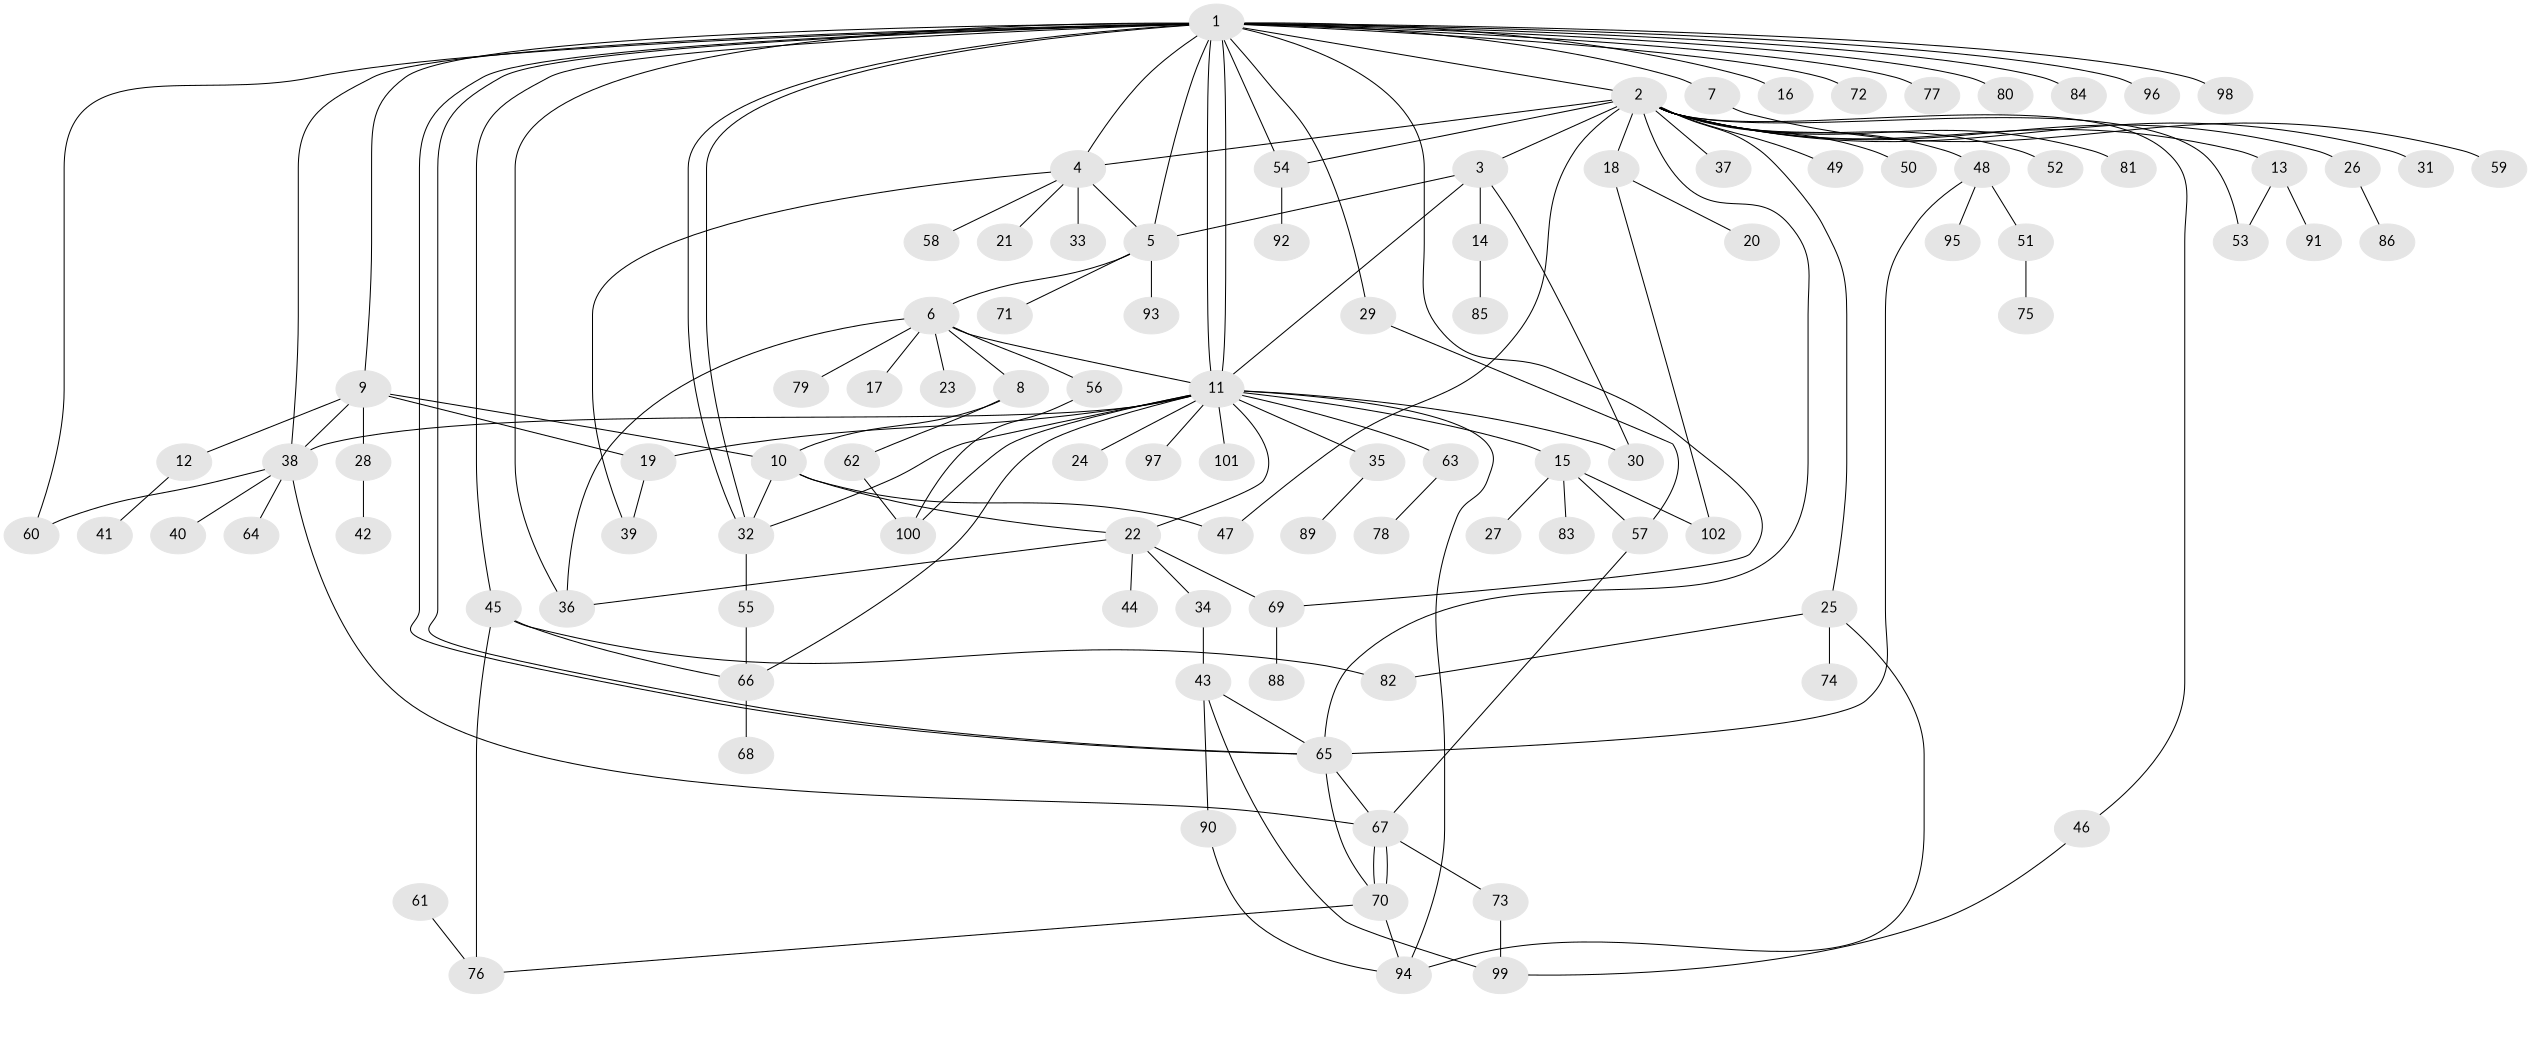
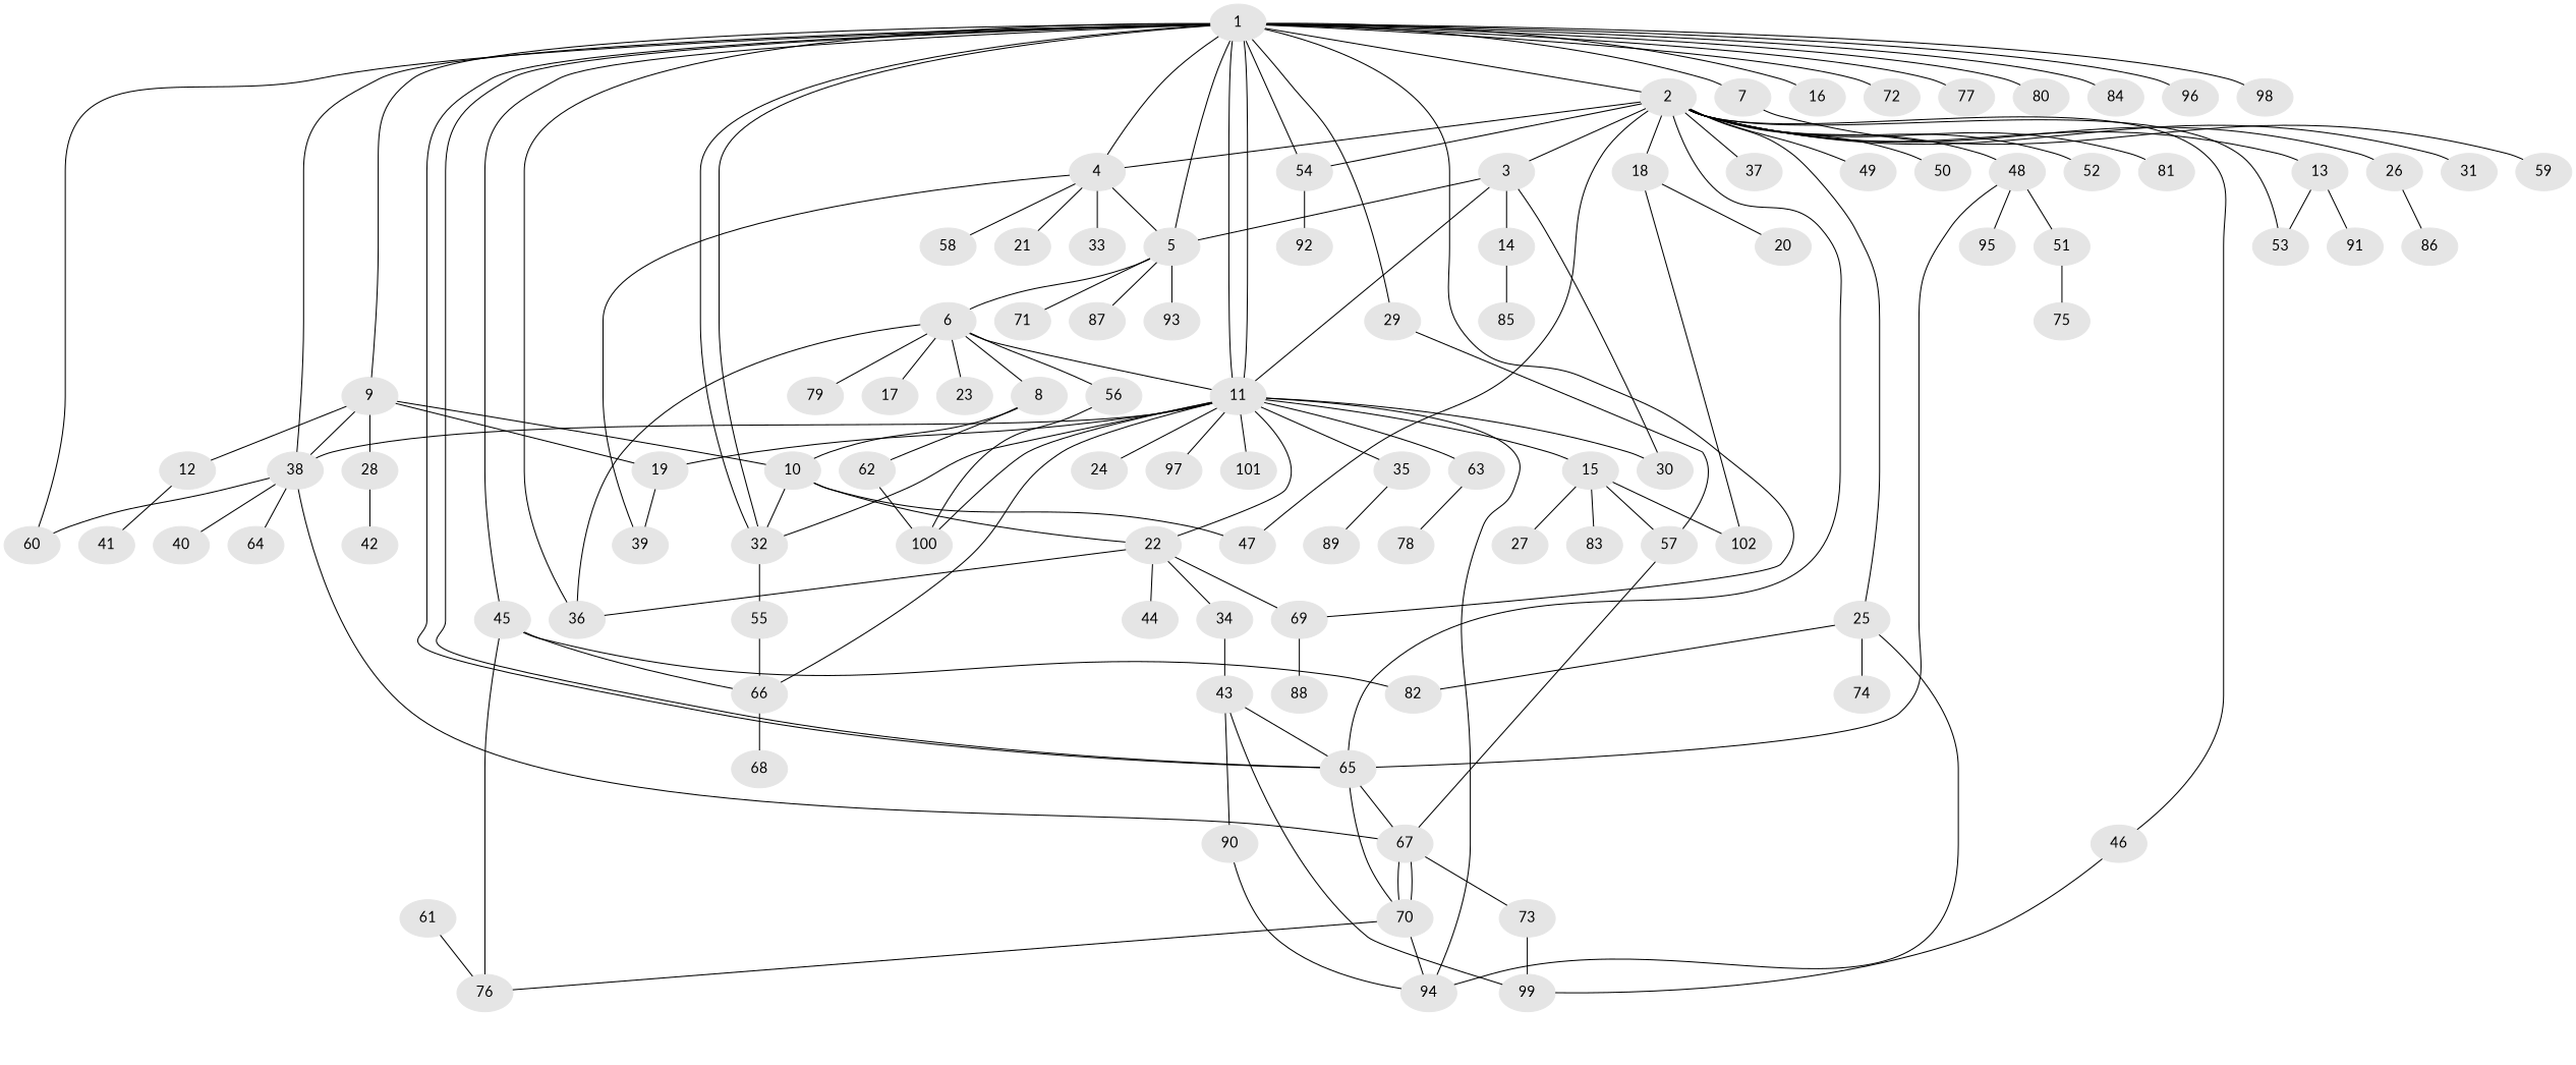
  graph {
    fontname=Lato
    node [color=gray90 fontname=Lato style=filled]
    edge [fontname=Lato]
    1
    2
    4
    5
    7
    9
    11
    16
    29
    32
    36
    38
    45
    54
    65
    69
    72
    77
    80
    84
    96
    98
    60
    3
    13
    18
    25
    26
    31
    37
    46
    47
    48
    49
    50
    52
    53
    81
    39
    21
    33
    58
    6
    71
+   87
    93
    59
    10
    12
    19
    28
    30
    22
    15
    24
    35
    63
    66
    94
    97
    100
    101
    57
    55
    40
    64
    67
    82
    76
    92
    61
    70
    88
    14
    91
    102
    20
    74
    86
    99
    51
    95
    85
    8
    17
    23
    56
    79
    62
    41
    42
    34
    44
    27
    83
    89
    78
    68
    43
    90
    73
    75
    1 -- 2
    1 -- 4
    1 -- 5
    1 -- 7
    1 -- 9
    1 -- 11
    1 -- 11
    1 -- 16
    1 -- 29
    1 -- 32
    1 -- 32
    1 -- 36
    1 -- 38
    1 -- 45
    1 -- 54
    1 -- 65
    1 -- 65
    1 -- 69
    1 -- 72
    1 -- 77
    1 -- 80
    1 -- 84
    1 -- 96
    1 -- 98
    1 -- 60
    2 -- 4
    2 -- 54
    2 -- 65
    2 -- 3
    2 -- 13
    2 -- 18
    2 -- 25
    2 -- 26
    2 -- 31
    2 -- 37
    2 -- 46
    2 -- 47
    2 -- 48
    2 -- 49
    2 -- 50
    2 -- 52
    2 -- 53
    2 -- 81
    4 -- 5
    4 -- 39
    4 -- 21
    4 -- 33
    4 -- 58
    5 -- 6
    5 -- 71
+   5 -- 87
    5 -- 93
    7 -- 59
    9 -- 38
    9 -- 10
    9 -- 12
    9 -- 19
    9 -- 28
    11 -- 32
    11 -- 38
    11 -- 19
    11 -- 30
    11 -- 22
    11 -- 15
    11 -- 24
    11 -- 35
    11 -- 63
    11 -- 66
    11 -- 94
    11 -- 97
    11 -- 100
    11 -- 101
    29 -- 57
    32 -- 55
    38 -- 60
    38 -- 40
    38 -- 64
    38 -- 67
    45 -- 66
    45 -- 82
    45 -- 76
    54 -- 92
    65 -- 67
    65 -- 70
    69 -- 88
    3 -- 5
    3 -- 11
    3 -- 30
    3 -- 14
    13 -- 53
    13 -- 91
    18 -- 102
    18 -- 20
    25 -- 94
    25 -- 82
    25 -- 74
    26 -- 86
    46 -- 99
    48 -- 65
    48 -- 51
    48 -- 95
    6 -- 11
    6 -- 36
    6 -- 8
    6 -- 17
    6 -- 23
    6 -- 56
    6 -- 79
    10 -- 32
    10 -- 47
    10 -- 22
    12 -- 41
    19 -- 39
    28 -- 42
    22 -- 36
    22 -- 69
    22 -- 34
    22 -- 44
    15 -- 57
    15 -- 102
    15 -- 27
    15 -- 83
    35 -- 89
    63 -- 78
    66 -- 68
    57 -- 67
    55 -- 66
    67 -- 70
    67 -- 70
    67 -- 73
    61 -- 76
    70 -- 94
    70 -- 76
    14 -- 85
    51 -- 75
    8 -- 10
    8 -- 62
    56 -- 100
    62 -- 100
    34 -- 43
    43 -- 65
    43 -- 99
    43 -- 90
    90 -- 94
    73 -- 99
  }
